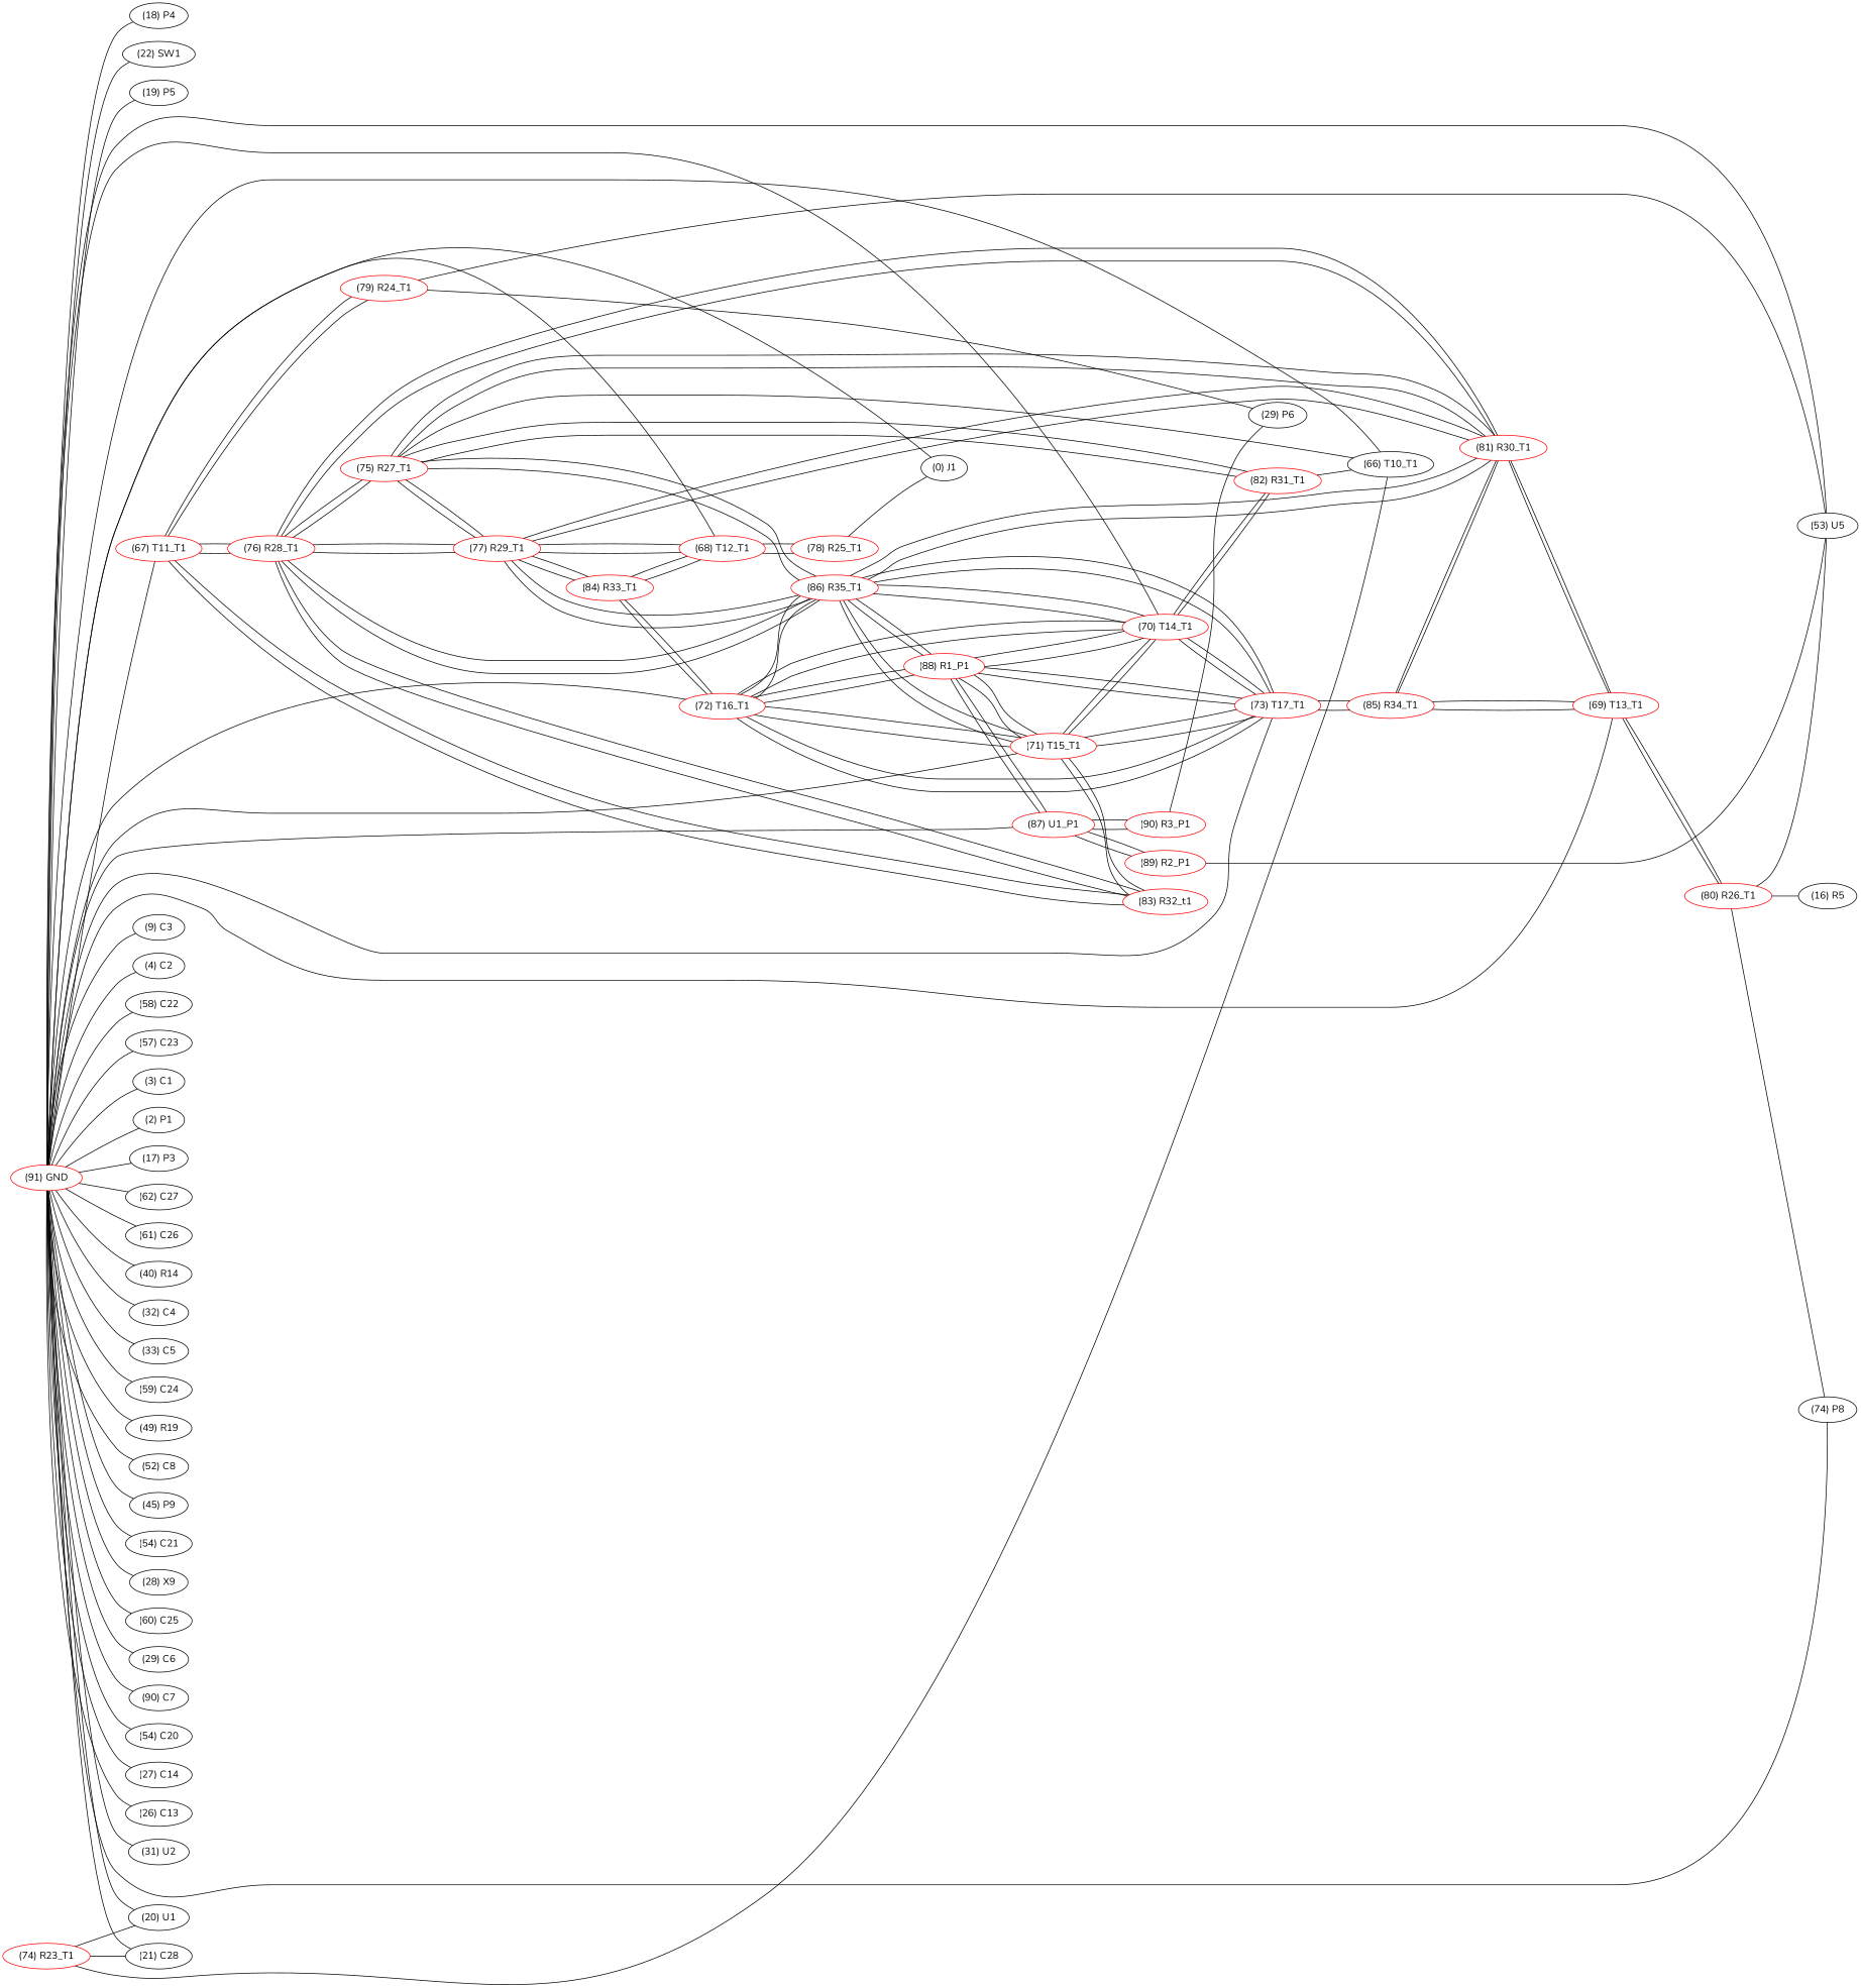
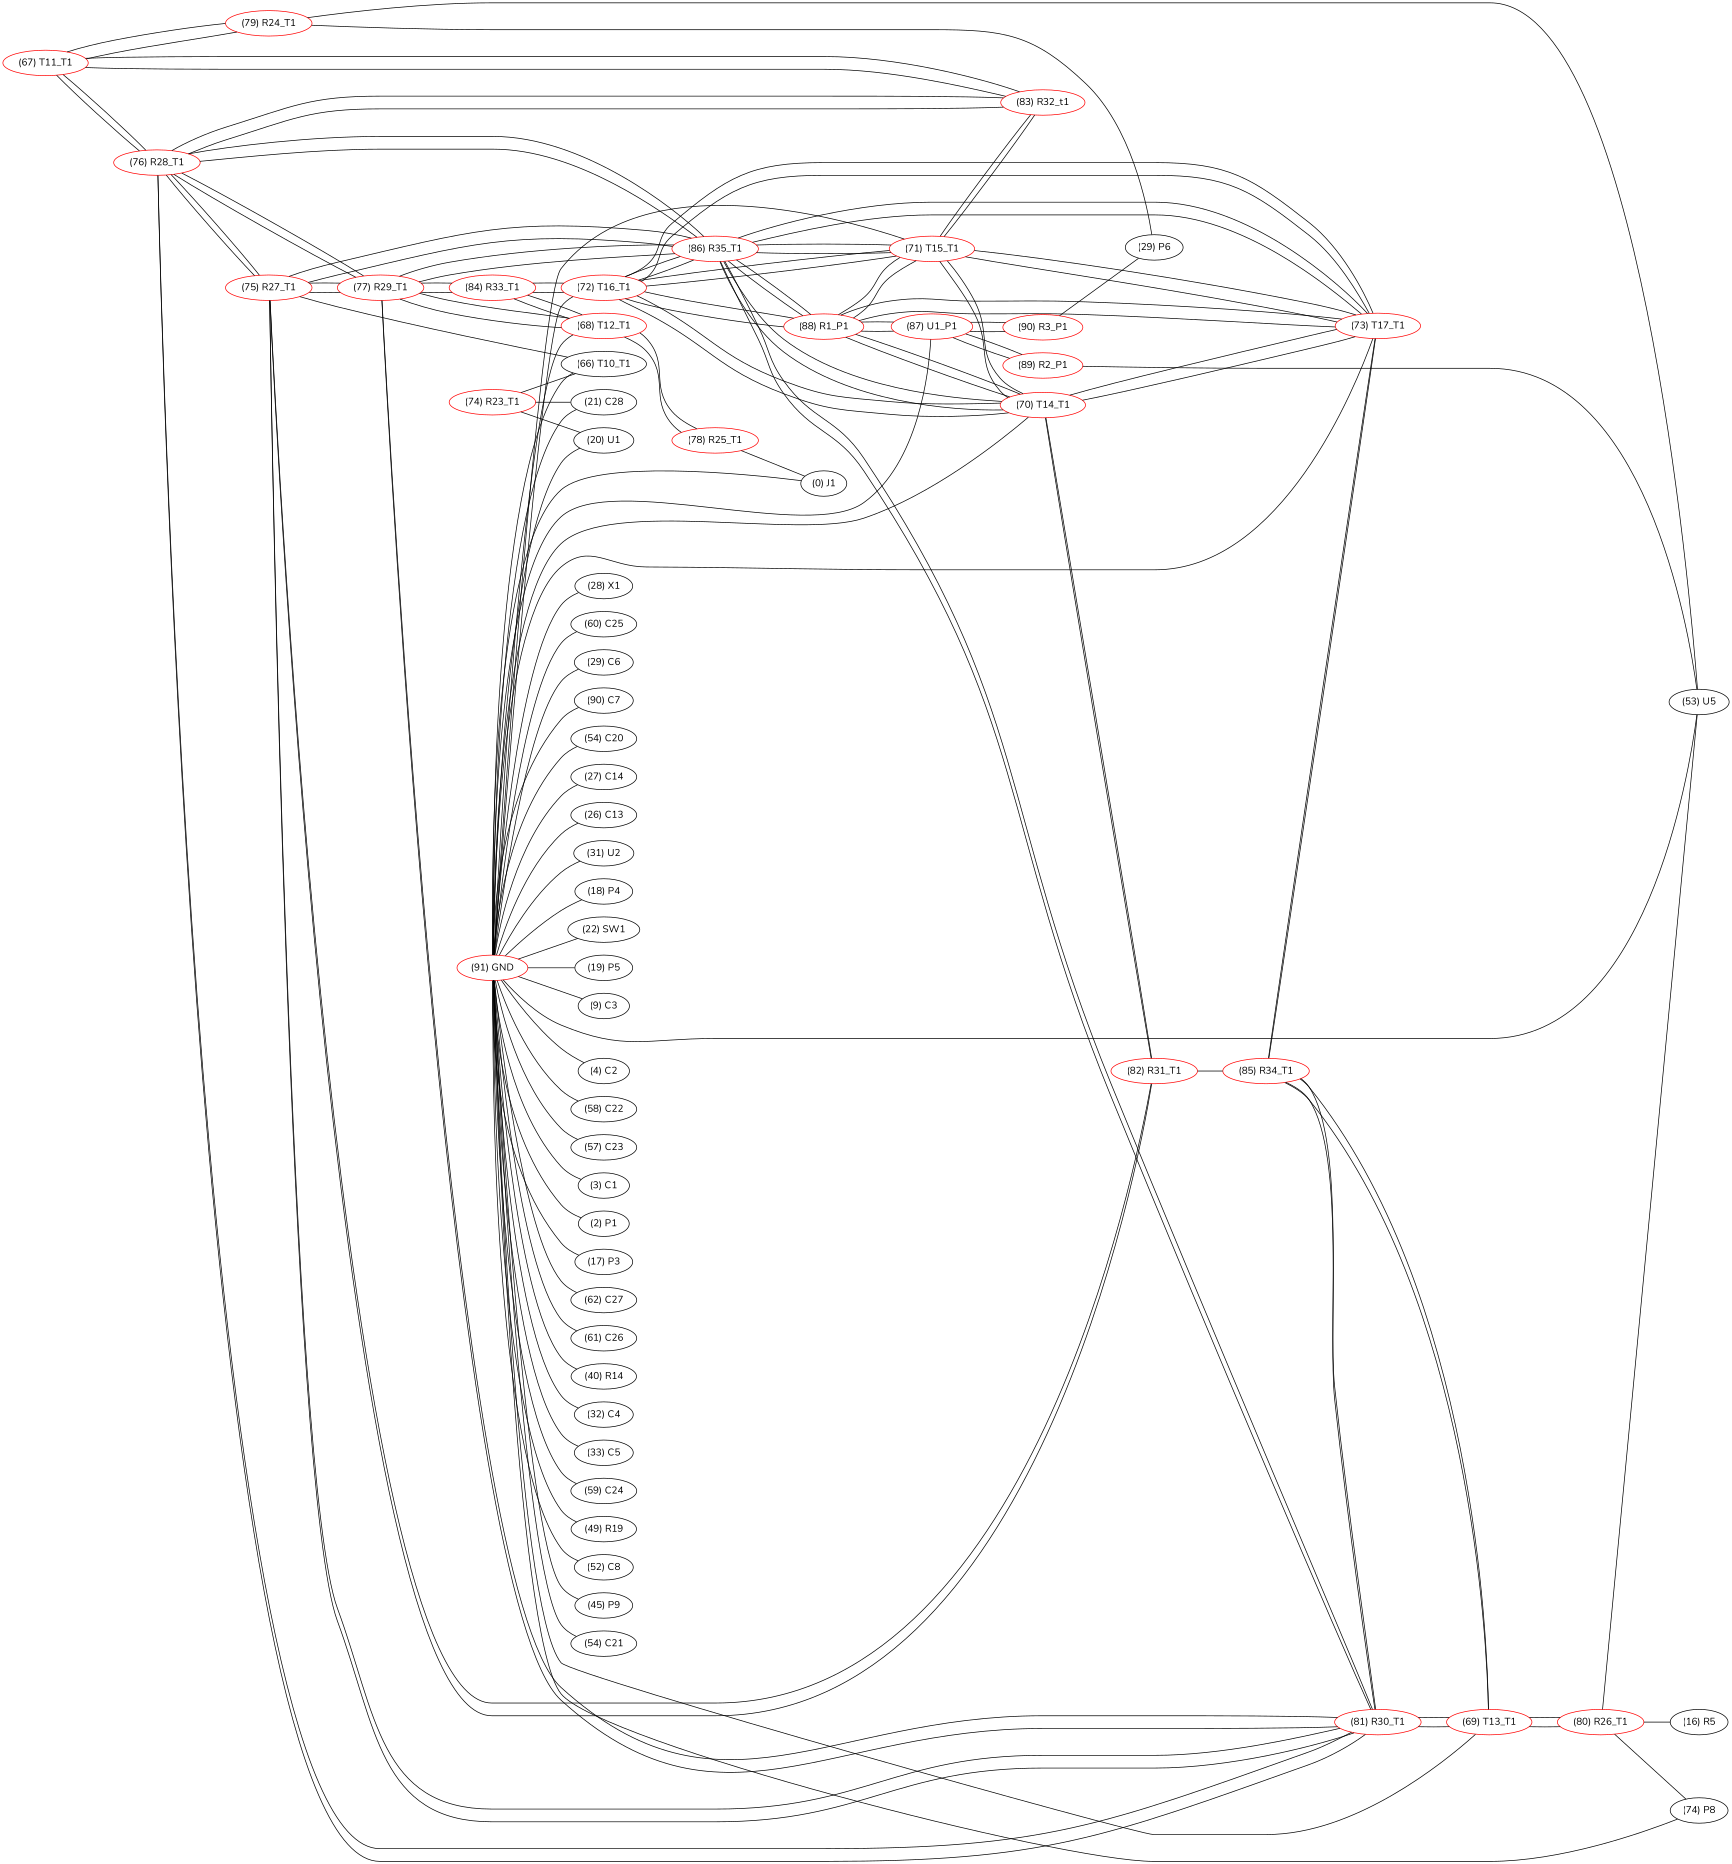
  graph {
    fontname=Nunito
    rankdir=LR
    node [fontname=Nunito]
    edge [fontname=Nunito]
    n1 [color=red label="(67) T11_T1"]
    n2 [color=red label="(79) R24_T1"]
    n3 [color=red label="(76) R28_T1"]
    n4 [color=red label="(83) R32_t1"]
    n5 [label="(29) P6"]
    n6 [label="(53) U5"]
    n7 [color=red label="(77) R29_T1"]
    n8 [color=red label="(81) R30_T1"]
    n9 [color=red label="(86) R35_T1"]
    n10 [color=red label="(75) R27_T1"]
    n11 [color=red label="(71) T15_T1"]
    n12 [color=red label="(68) T12_T1"]
    n13 [color=red label="(84) R33_T1"]
    n14 [color=red label="(69) T13_T1"]
    n15 [color=red label="(85) R34_T1"]
    n16 [color=red label="(72) T16_T1"]
    n17 [color=red label="(73) T17_T1"]
    n18 [color=red label="(70) T14_T1"]
    n19 [color=red label="(88) R1_P1"]
    n20 [color=red label="(82) R31_T1"]
    n21 [label="(66) T10_T1"]
    n22 [color=red label="(78) R25_T1"]
    n23 [label="(0) J1"]
    n24 [color=red label="(80) R26_T1"]
    n25 [label="(16) R5"]
    n26 [label="(74) P8"]
    n27 [color=red label="(87) U1_P1"]
    n28 [color=red label="(90) R3_P1"]
    n29 [color=red label="(89) R2_P1"]
    n30 [color=red label="(74) R23_T1"]
    n31 [label="(20) U1"]
    n32 [label="(21) C28"]
    n33 [color=red label="(91) GND"]
    n34 [label="(9) C3"]
    n35 [label="(4) C2"]
    n36 [label="(58) C22"]
    n37 [label="(57) C23"]
    n38 [label="(3) C1"]
    n39 [label="(2) P1"]
    n40 [label="(17) P3"]
    n41 [label="(62) C27"]
    n42 [label="(61) C26"]
    n43 [label="(40) R14"]
    n44 [label="(32) C4"]
    n45 [label="(33) C5"]
    n46 [label="(59) C24"]
    n47 [label="(49) R19"]
    n48 [label="(52) C8"]
    n49 [label="(45) P9"]
    n50 [label="(54) C21"]
-   n51 [label="(28) X9"]
+   n51 [label="(28) X1"]
    n52 [label="(60) C25"]
    n53 [label="(29) C6"]
    n54 [label="(90) C7"]
    n55 [label="(54) C20"]
    n56 [label="(27) C14"]
    n57 [label="(26) C13"]
    n58 [label="(31) U2"]
    n59 [label="(18) P4"]
    n60 [label="(22) SW1"]
    n61 [label="(19) P5"]
    n1 -- n2
    n1 -- n3
    n1 -- n4
    n2 -- n1
    n2 -- n5
    n2 -- n6
    n3 -- n1
    n3 -- n4
    n3 -- n7
    n3 -- n8
    n3 -- n9
    n3 -- n10
    n4 -- n1
    n4 -- n3
    n4 -- n11
    n7 -- n3
    n7 -- n8
    n7 -- n9
    n7 -- n10
    n7 -- n12
    n7 -- n13
    n8 -- n3
    n8 -- n7
    n8 -- n9
    n8 -- n10
    n8 -- n14
    n8 -- n15
    n9 -- n3
    n9 -- n7
    n9 -- n8
    n9 -- n10
    n9 -- n11
    n9 -- n16
    n9 -- n17
    n9 -- n18
    n9 -- n19
    n10 -- n3
    n10 -- n7
    n10 -- n8
    n10 -- n9
    n10 -- n20
    n10 -- n21
    n11 -- n4
    n11 -- n9
    n11 -- n16
    n11 -- n17
    n11 -- n18
    n11 -- n19
    n12 -- n7
    n12 -- n13
    n12 -- n22
    n13 -- n7
    n13 -- n12
    n13 -- n16
    n14 -- n8
    n14 -- n15
    n14 -- n24
    n15 -- n8
    n15 -- n14
    n15 -- n17
    n16 -- n9
    n16 -- n11
    n16 -- n13
    n16 -- n17
    n16 -- n18
    n16 -- n19
    n17 -- n9
    n17 -- n11
    n17 -- n15
    n17 -- n16
    n17 -- n18
    n17 -- n19
    n18 -- n9
    n18 -- n11
    n18 -- n16
    n18 -- n17
    n18 -- n19
    n18 -- n20
    n19 -- n9
    n19 -- n11
    n19 -- n16
    n19 -- n17
    n19 -- n18
    n19 -- n27
    n20 -- n10
    n20 -- n18
-   n20 -- n21
+   n20 -- n15
    n22 -- n12
    n22 -- n23
    n24 -- n6
    n24 -- n14
    n24 -- n25
    n24 -- n26
    n27 -- n19
    n27 -- n28
    n27 -- n29
    n28 -- n5
    n28 -- n27
    n29 -- n6
    n29 -- n27
    n30 -- n21
    n30 -- n31
    n30 -- n32
-   n33 -- n1
    n33 -- n6
    n33 -- n11
    n33 -- n12
    n33 -- n14
    n33 -- n16
    n33 -- n17
    n33 -- n18
    n33 -- n21
    n33 -- n23
    n33 -- n26
    n33 -- n27
    n33 -- n31
    n33 -- n32
    n33 -- n34
    n33 -- n35
    n33 -- n36
    n33 -- n37
    n33 -- n38
    n33 -- n39
    n33 -- n40
    n33 -- n41
    n33 -- n42
    n33 -- n43
    n33 -- n44
    n33 -- n45
    n33 -- n46
    n33 -- n47
    n33 -- n48
    n33 -- n49
    n33 -- n50
    n33 -- n51
    n33 -- n52
    n33 -- n53
    n33 -- n54
    n33 -- n55
    n33 -- n56
    n33 -- n57
    n33 -- n58
    n33 -- n59
    n33 -- n60
    n33 -- n61
  }
